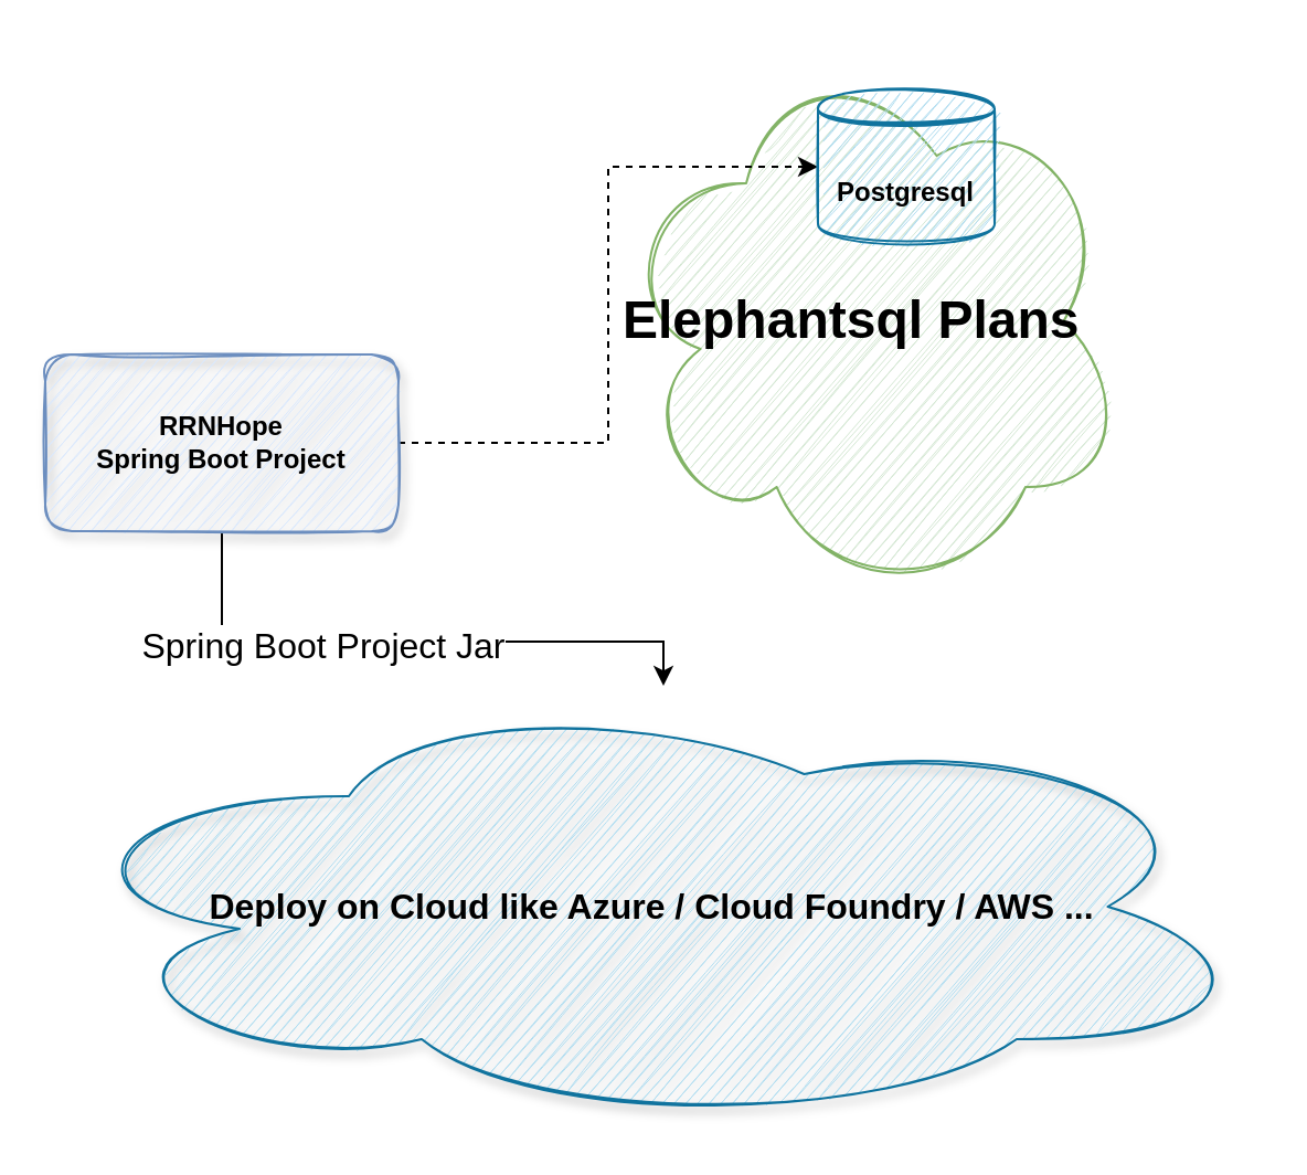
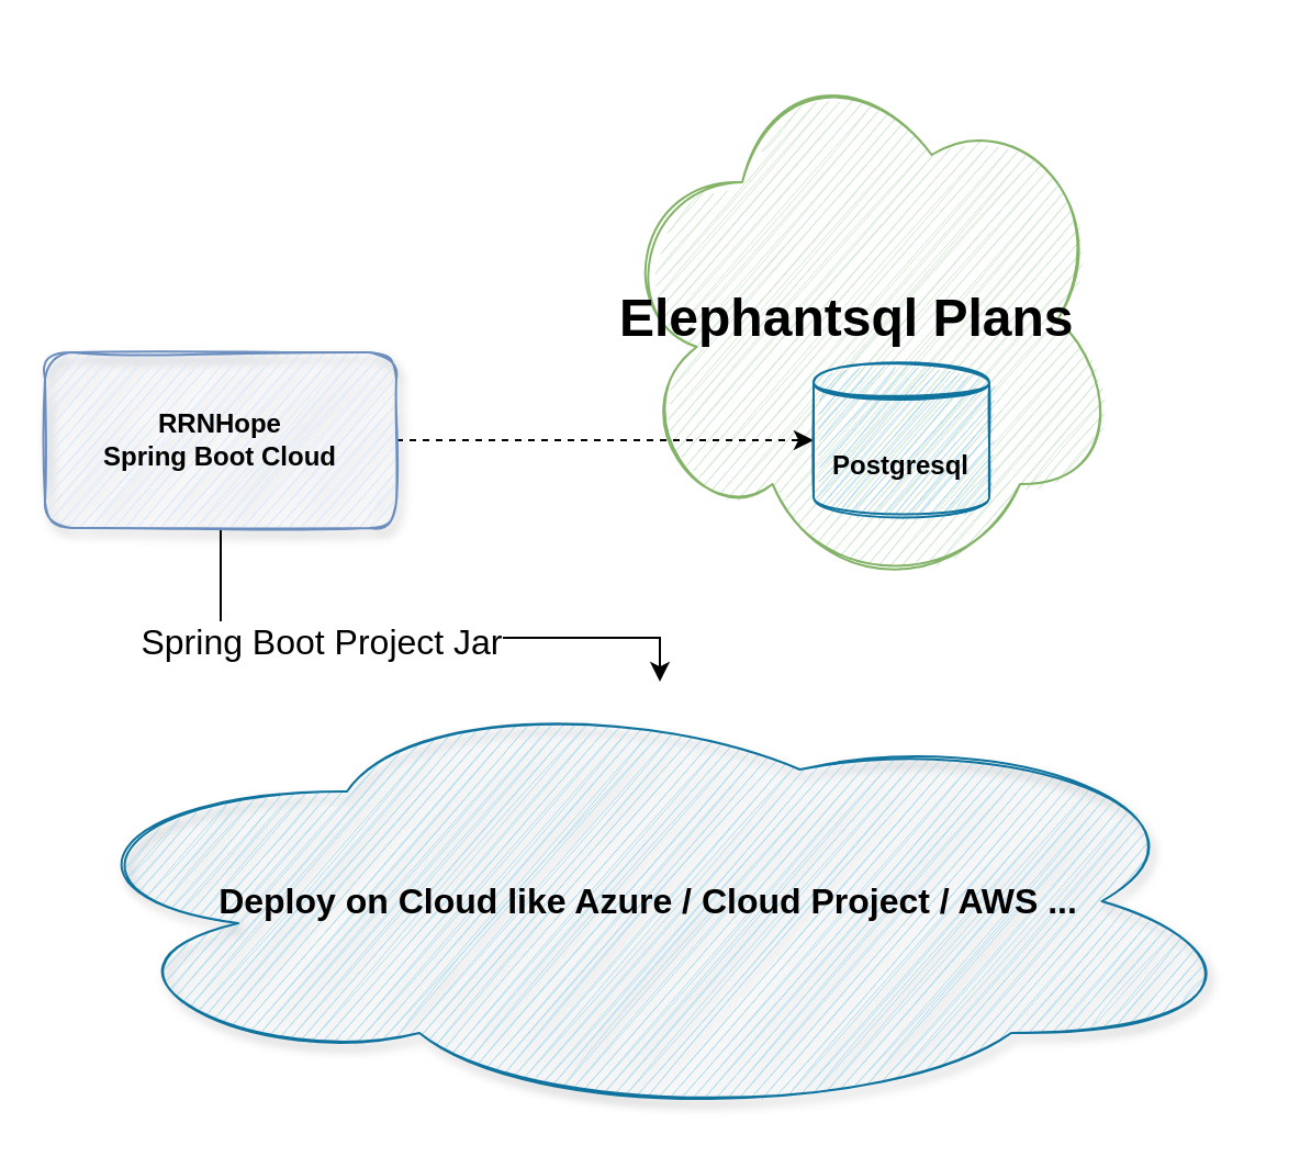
  <mxCell id="0" />
  <mxCell id="1" parent="0" />
  <mxCell id="2" value="&lt;h1&gt;&lt;span style=&quot;line-height: 100%&quot;&gt;Elephantsql Plans&lt;/span&gt;&lt;/h1&gt;" style="ellipse;shape=cloud;whiteSpace=wrap;html=1;fillColor=#d5e8d4;strokeColor=#82b366;align=left;sketch=1;" vertex="1" parent="1"><mxGeometry x="280" y="20" width="230" height="250" as="geometry" /></mxCell>
  <mxCell id="3" style="edgeStyle=orthogonalEdgeStyle;rounded=0;orthogonalLoop=1;jettySize=auto;html=1;entryX=0;entryY=0.5;entryDx=0;entryDy=0;dashed=1;" edge="1" parent="1" source="6" target="7"><mxGeometry relative="1" as="geometry" /></mxCell>
  <mxCell id="4" style="edgeStyle=orthogonalEdgeStyle;rounded=0;orthogonalLoop=1;jettySize=auto;html=1;fontSize=16;" edge="1" parent="1" source="6" target="8"><mxGeometry relative="1" as="geometry"><Array as="points"><mxPoint x="100" y="290" /><mxPoint x="300" y="290" /></Array></mxGeometry></mxCell>
  <mxCell id="5" value="Spring Boot Project Jar" style="edgeLabel;html=1;align=center;verticalAlign=middle;resizable=0;points=[];fontSize=16;" vertex="1" connectable="0" parent="4"><mxGeometry x="-0.296" y="-1" relative="1" as="geometry"><mxPoint as="offset" /></mxGeometry></mxCell>
- <mxCell id="6" value="RRNHope&lt;br&gt;Spring Boot Project" style="whiteSpace=wrap;html=1;fillColor=#dae8fc;strokeColor=#6c8ebf;rounded=1;glass=0;shadow=1;sketch=1;fontStyle=1" vertex="1" parent="1"><mxGeometry x="20" y="160" width="160" height="80" as="geometry" /></mxCell>
- <mxCell id="7" value="Postgresql" style="shape=datastore;whiteSpace=wrap;html=1;fillColor=#b1ddf0;strokeColor=#10739e;sketch=1;fontStyle=1" vertex="1" parent="1"><mxGeometry x="370" y="40" width="80" height="70" as="geometry" /></mxCell>
- <mxCell id="8" value="Deploy on Cloud like Azure / Cloud Foundry / AWS ..." style="ellipse;shape=cloud;whiteSpace=wrap;html=1;rounded=1;shadow=1;glass=0;sketch=1;fillColor=#b1ddf0;strokeColor=#10739e;fontSize=16;fontStyle=1" vertex="1" parent="1"><mxGeometry x="20" y="310" width="550" height="200" as="geometry" /></mxCell>
+ <mxCell id="6" value="RRNHope&lt;br&gt;Spring Boot Cloud" style="whiteSpace=wrap;html=1;fillColor=#dae8fc;strokeColor=#6c8ebf;rounded=1;glass=0;shadow=1;sketch=1;fontStyle=1" vertex="1" parent="1"><mxGeometry x="20" y="160" width="160" height="80" as="geometry" /></mxCell>
+ <mxCell id="7" value="Postgresql" style="shape=datastore;whiteSpace=wrap;html=1;fillColor=#b1ddf0;strokeColor=#10739e;sketch=1;fontStyle=1" vertex="1" parent="1"><mxGeometry x="370" y="165" width="80" height="70" as="geometry" /></mxCell>
+ <mxCell id="8" value="Deploy on Cloud like Azure / Cloud Project / AWS ..." style="ellipse;shape=cloud;whiteSpace=wrap;html=1;rounded=1;shadow=1;glass=0;sketch=1;fillColor=#b1ddf0;strokeColor=#10739e;fontSize=16;fontStyle=1" vertex="1" parent="1"><mxGeometry x="20" y="310" width="550" height="200" as="geometry" /></mxCell>
